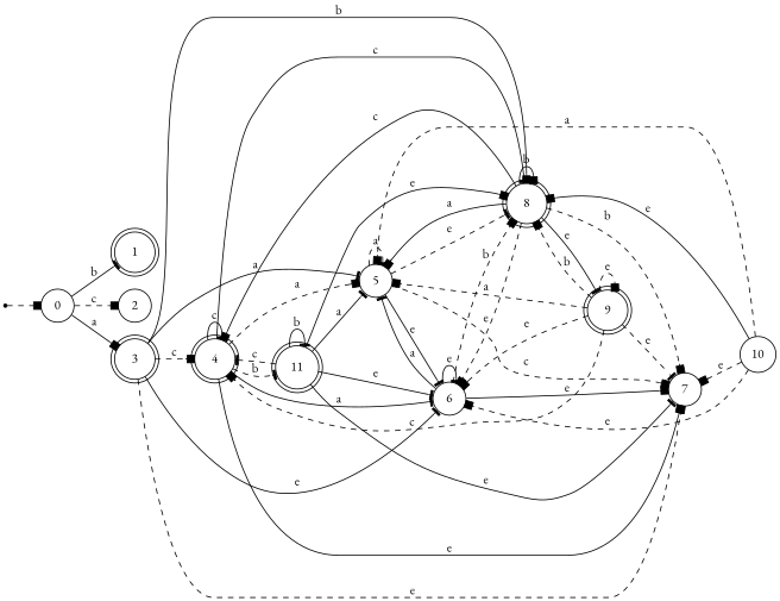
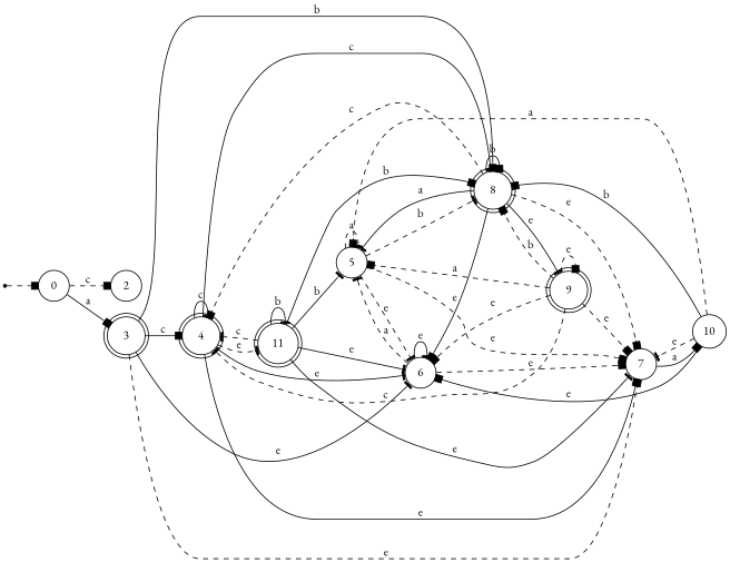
  digraph {
    fontname="EB Garamond"
    rankdir=LR
    node [fontname="EB Garamond" shape=circle]
    edge [arrowhead=box fontname="EB Garamond" style=solid]
    dummy0 [shape=point]
    0
-   1 [shape=doublecircle]
    2
    3 [shape=doublecircle]
    4 [shape=doublecircle]
    5
    6
    7
    8 [shape=doublecircle]
    11 [shape=doublecircle]
    10
    9 [shape=doublecircle]
    dummy0 -> 0 [style=dashed]
-   0 -> 1 [arrowhead=tee label=b]
    0 -> 2 [label=c style=dashed]
    0 -> 3 [label=a]
-   3 -> 4 [label=c style=dashed]
-   3 -> 5 [arrowhead=tee label=a]
+   3 -> 4 [label=c]
    3 -> 6 [arrowhead=tee label=e]
    3 -> 7 [label=e style=dashed]
    3 -> 8 [label=b]
    4 -> 4 [arrowhead=tee label=c]
-   4 -> 5 [label=a style=dashed]
-   4 -> 6 [arrowhead=tee label=a]
+   4 -> 6 [arrowhead=tee label=e]
    4 -> 7 [label=e]
    4 -> 8 [arrowhead=tee label=c]
-   4 -> 11 [arrowhead=tee label=b style=dashed]
+   4 -> 11 [arrowhead=tee label=e style=dashed]
    5 -> 5 [arrowhead=tee label=a style=dashed]
-   5 -> 6 [arrowhead=tee label=e]
-   5 -> 7 [label=c style=dashed]
-   5 -> 8 [arrowhead=tee label=e style=dashed]
-   6 -> 5 [arrowhead=tee label=a]
+   5 -> 6 [arrowhead=tee label=e style=dashed]
+   5 -> 7 [label=e style=dashed]
+   5 -> 8 [arrowhead=tee label=b style=dashed]
+   6 -> 5 [arrowhead=tee label=a style=dashed]
    6 -> 6 [arrowhead=tee label=e]
-   6 -> 7 [label=e]
-   6 -> 8 [label=b style=dashed]
-   8 -> 4 [label=c]
-   8 -> 5 [label=a]
-   8 -> 6 [label=e style=dashed]
-   8 -> 7 [label=b style=dashed]
+   6 -> 7 [label=e style=dashed]
+   7 -> 10 [label=a]
+   8 -> 4 [label=c style=dashed]
+   8 -> 5 [arrowhead=tee label=a]
+   8 -> 6 [label=e]
+   8 -> 7 [label=e style=dashed]
    8 -> 8 [label=b]
    8 -> 9 [arrowhead=tee label=e]
    11 -> 4 [arrowhead=tee label=c style=dashed]
-   11 -> 5 [arrowhead=tee label=a]
+   11 -> 5 [arrowhead=tee label=b]
    11 -> 6 [arrowhead=tee label=e]
    11 -> 7 [arrowhead=tee label=e]
-   11 -> 8 [label=e]
+   11 -> 8 [label=b]
    11 -> 11 [arrowhead=tee label=b]
    10 -> 5 [label=a style=dashed]
-   10 -> 6 [label=e style=dashed]
-   10 -> 7 [label=e style=dashed]
-   10 -> 8 [label=e]
-   9 -> 4 [label=c style=dashed]
+   10 -> 6 [label=e]
+   10 -> 7 [arrowhead=tee label=e style=dashed]
+   10 -> 8 [label=b]
+   9 -> 4 [arrowhead=tee label=c style=dashed]
    9 -> 5 [label=a style=dashed]
    9 -> 6 [label=e style=dashed]
-   9 -> 7 [arrowhead=tee label=e style=dashed]
+   9 -> 7 [label=e style=dashed]
    9 -> 8 [label=b style=dashed]
    9 -> 9 [label=e style=dashed]
  }
